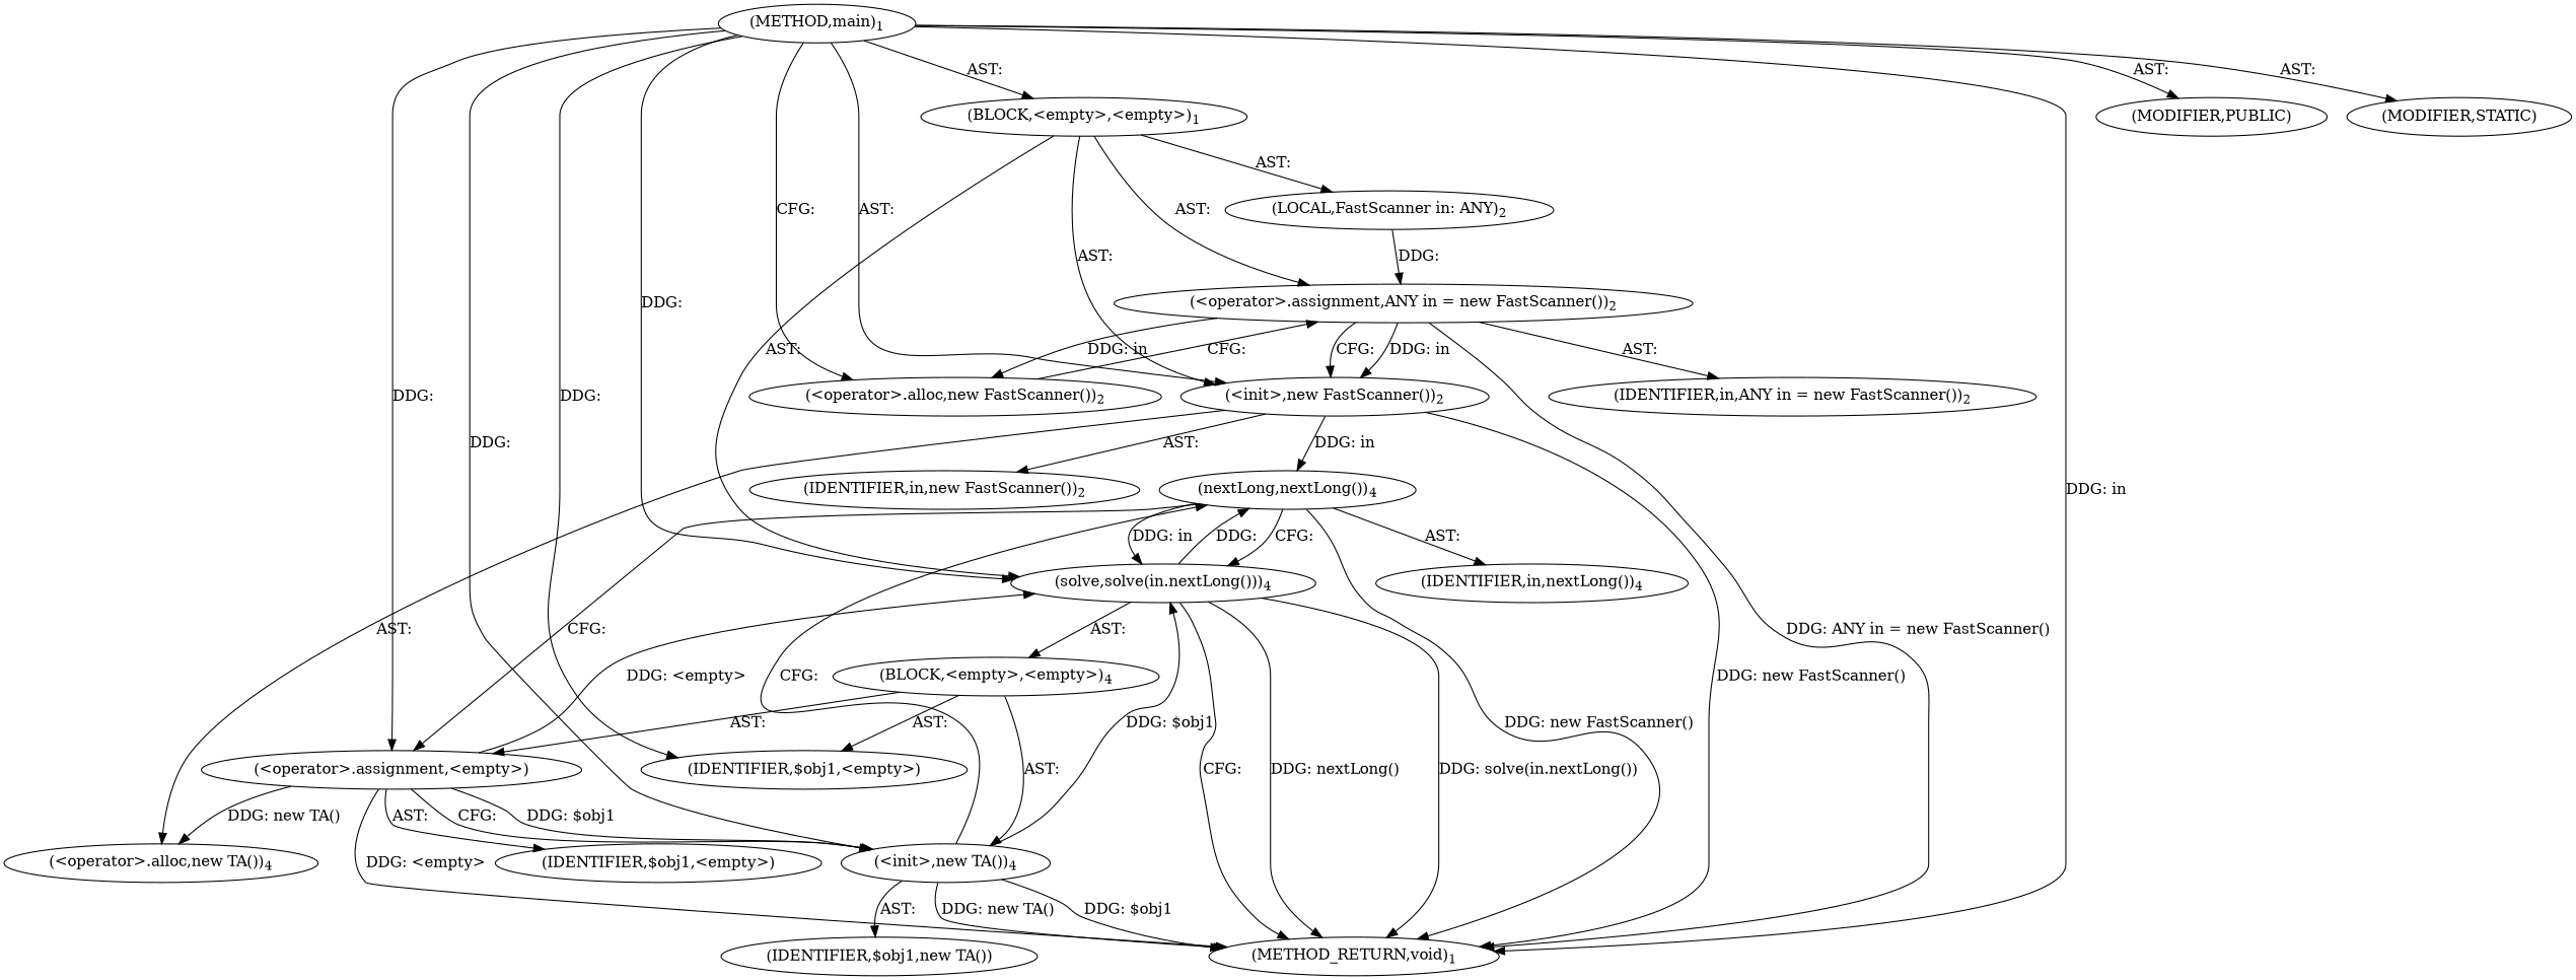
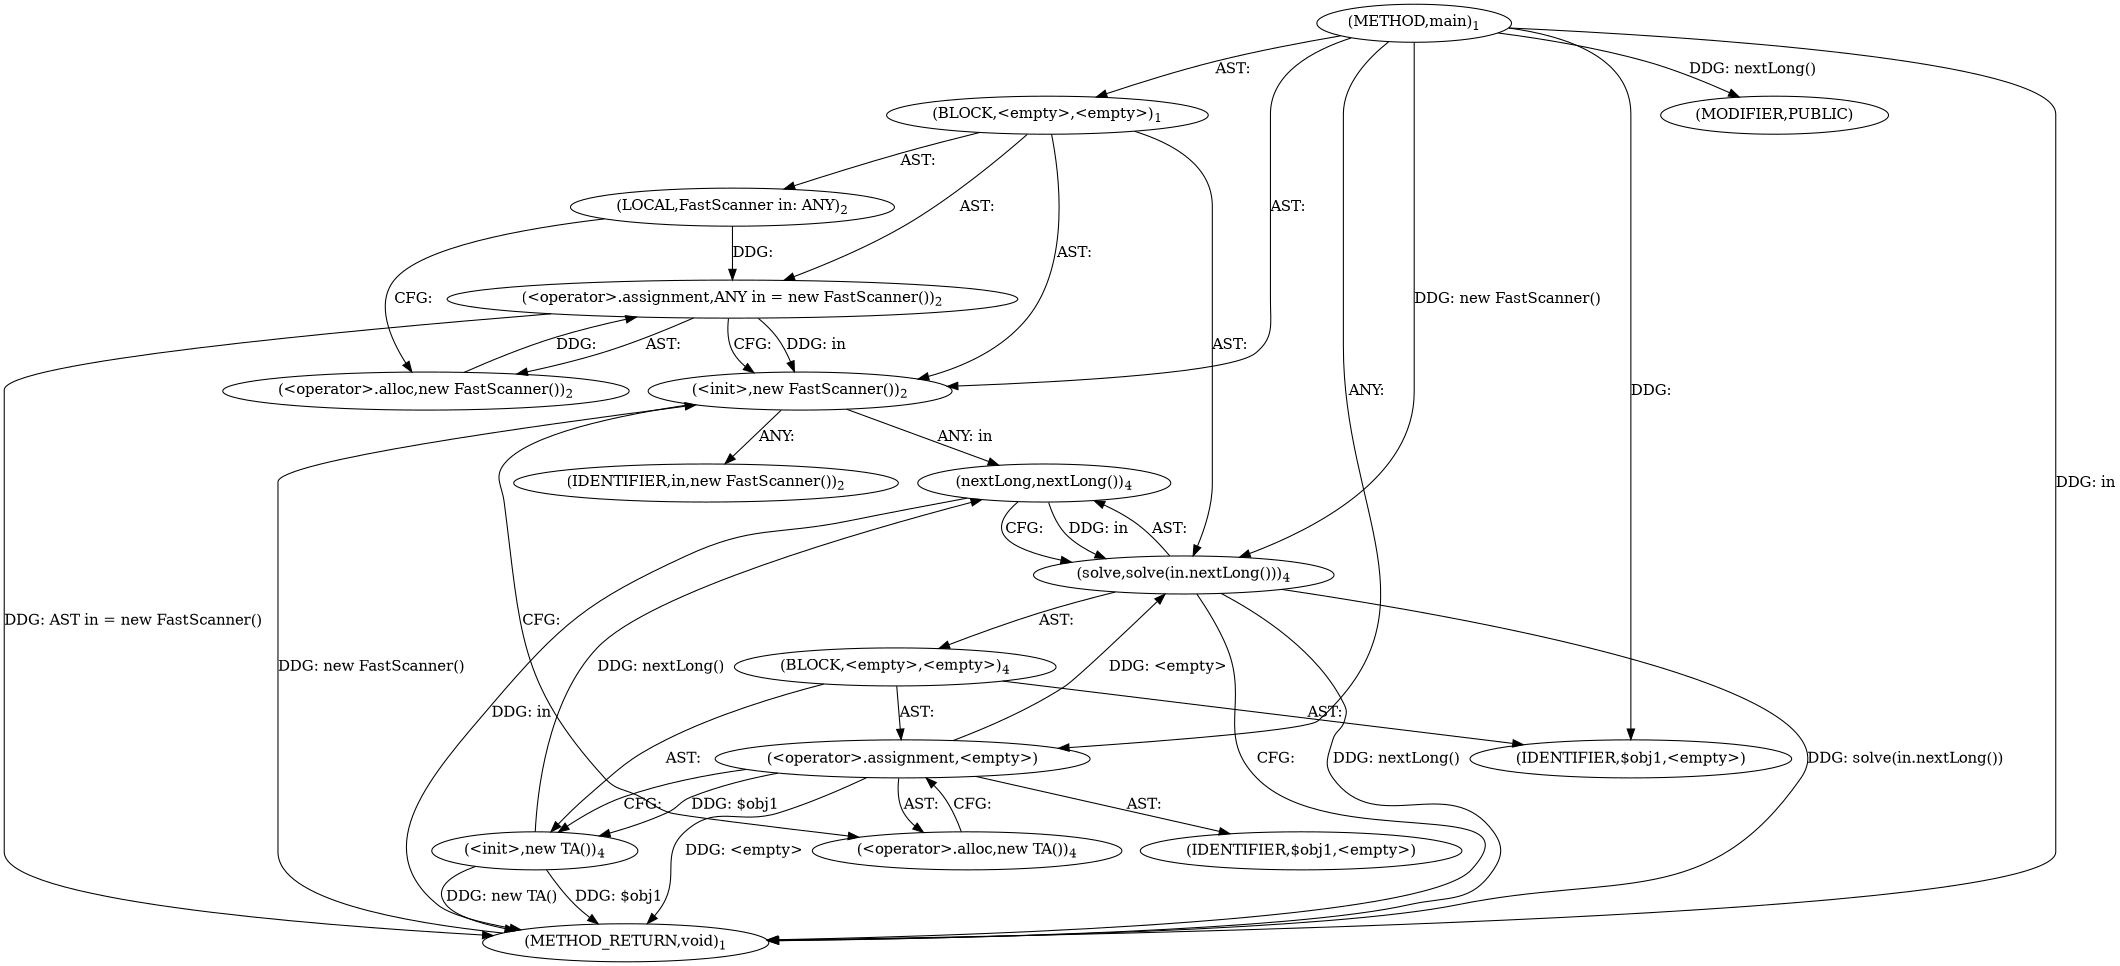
  digraph {
    n1 [label=<(METHOD,main)<SUB>1</SUB>>]
    n2 [label=<(BLOCK,&lt;empty&gt;,&lt;empty&gt;)<SUB>1</SUB>>]
    n3 [label=<(&lt;operator&gt;.alloc,new FastScanner())<SUB>2</SUB>>]
    n4 [label=<(&lt;init&gt;,new FastScanner())<SUB>2</SUB>>]
    n5 [label=<(solve,solve(in.nextLong()))<SUB>4</SUB>>]
    n6 [label=<(&lt;operator&gt;.assignment,&lt;empty&gt;)>]
    n7 [label=<(&lt;init&gt;,new TA())<SUB>4</SUB>>]
    n8 [label=<(IDENTIFIER,$obj1,&lt;empty&gt;)>]
    n9 [label=<(MODIFIER,PUBLIC)>]
-   n10 [label=<(MODIFIER,STATIC)>]
    n11 [label=<(METHOD_RETURN,void)<SUB>1</SUB>>]
    n12 [label=<(&lt;operator&gt;.assignment,ANY in = new FastScanner())<SUB>2</SUB>>]
    n13 [label=<(LOCAL,FastScanner in: ANY)<SUB>2</SUB>>]
-   n14 [label=<(IDENTIFIER,in,ANY in = new FastScanner())<SUB>2</SUB>>]
    n15 [label=<(nextLong,nextLong())<SUB>4</SUB>>]
    n16 [label=<(IDENTIFIER,in,new FastScanner())<SUB>2</SUB>>]
    n17 [label=<(&lt;operator&gt;.alloc,new TA())<SUB>4</SUB>>]
    n18 [label=<(BLOCK,&lt;empty&gt;,&lt;empty&gt;)<SUB>4</SUB>>]
    n19 [label=<(IDENTIFIER,$obj1,&lt;empty&gt;)>]
-   n20 [label=<(IDENTIFIER,$obj1,new TA())>]
-   n21 [label=<(IDENTIFIER,in,nextLong())<SUB>4</SUB>>]
    n1 -> n2 [label="AST: "]
-   n1 -> n3 [label="CFG: "]
+   n13 -> n3 [label="CFG: "]
    n1 -> n4 [label="AST: "]
-   n1 -> n5 [label="DDG: "]
-   n1 -> n6 [label="DDG: "]
-   n1 -> n7 [label="DDG: "]
+   n1 -> n5 [label="DDG: new FastScanner()"]
+   n1 -> n6 [label="ANY: "]
    n1 -> n8 [label="DDG: "]
-   n1 -> n9 [label="AST: "]
-   n1 -> n10 [label="AST: "]
+   n1 -> n9 [label="DDG: nextLong()"]
    n1 -> n11 [label="DDG: in"]
    n2 -> n4 [label="AST: "]
    n2 -> n5 [label="AST: "]
    n2 -> n12 [label="AST: "]
    n2 -> n13 [label="AST: "]
-   n3 -> n12 [label="CFG: "]
-   n4 -> n11 [label="DDG: new FastScanner()"]
-   n4 -> n15 [label="DDG: in"]
-   n4 -> n16 [label="AST: "]
-   n4 -> n17 [label="AST: "]
+   n3 -> n12 [label="DDG: "]
+   n11 -> n4 [label="DDG: new FastScanner()"]
+   n4 -> n15 [label="ANY: in"]
+   n4 -> n16 [label="ANY: "]
+   n4 -> n17 [label="CFG: "]
    n5 -> n11 [label="CFG: "]
    n5 -> n11 [label="DDG: nextLong()"]
    n5 -> n11 [label="DDG: solve(in.nextLong())"]
-   n5 -> n15 [label="DDG: "]
+   n5 -> n15 [label="AST: "]
    n5 -> n18 [label="AST: "]
    n6 -> n5 [label="DDG: &lt;empty&gt;"]
    n6 -> n7 [label="CFG: "]
    n6 -> n7 [label="DDG: $obj1"]
    n6 -> n11 [label="DDG: &lt;empty&gt;"]
-   n6 -> n17 [label="DDG: new TA()"]
+   n6 -> n17 [label="AST: "]
    n6 -> n19 [label="AST: "]
-   n7 -> n5 [label="DDG: $obj1"]
    n7 -> n11 [label="DDG: $obj1"]
    n7 -> n11 [label="DDG: new TA()"]
-   n7 -> n15 [label="CFG: "]
-   n7 -> n20 [label="AST: "]
-   n12 -> n3 [label="DDG: in"]
+   n7 -> n15 [label="DDG: nextLong()"]
+   n12 -> n3 [label="AST: "]
    n12 -> n4 [label="CFG: "]
    n12 -> n4 [label="DDG: in"]
-   n12 -> n11 [label="DDG: ANY in = new FastScanner()"]
-   n12 -> n14 [label="AST: "]
+   n12 -> n11 [label="DDG: AST in = new FastScanner()"]
    n13 -> n12 [label="DDG: "]
    n15 -> n5 [label="CFG: "]
    n15 -> n5 [label="DDG: in"]
-   n15 -> n11 [label="DDG: new FastScanner()"]
-   n15 -> n21 [label="AST: "]
-   n15 -> n6 [label="CFG: "]
+   n15 -> n11 [label="DDG: in"]
+   n17 -> n6 [label="CFG: "]
    n18 -> n6 [label="AST: "]
    n18 -> n7 [label="AST: "]
    n18 -> n8 [label="AST: "]
  }
